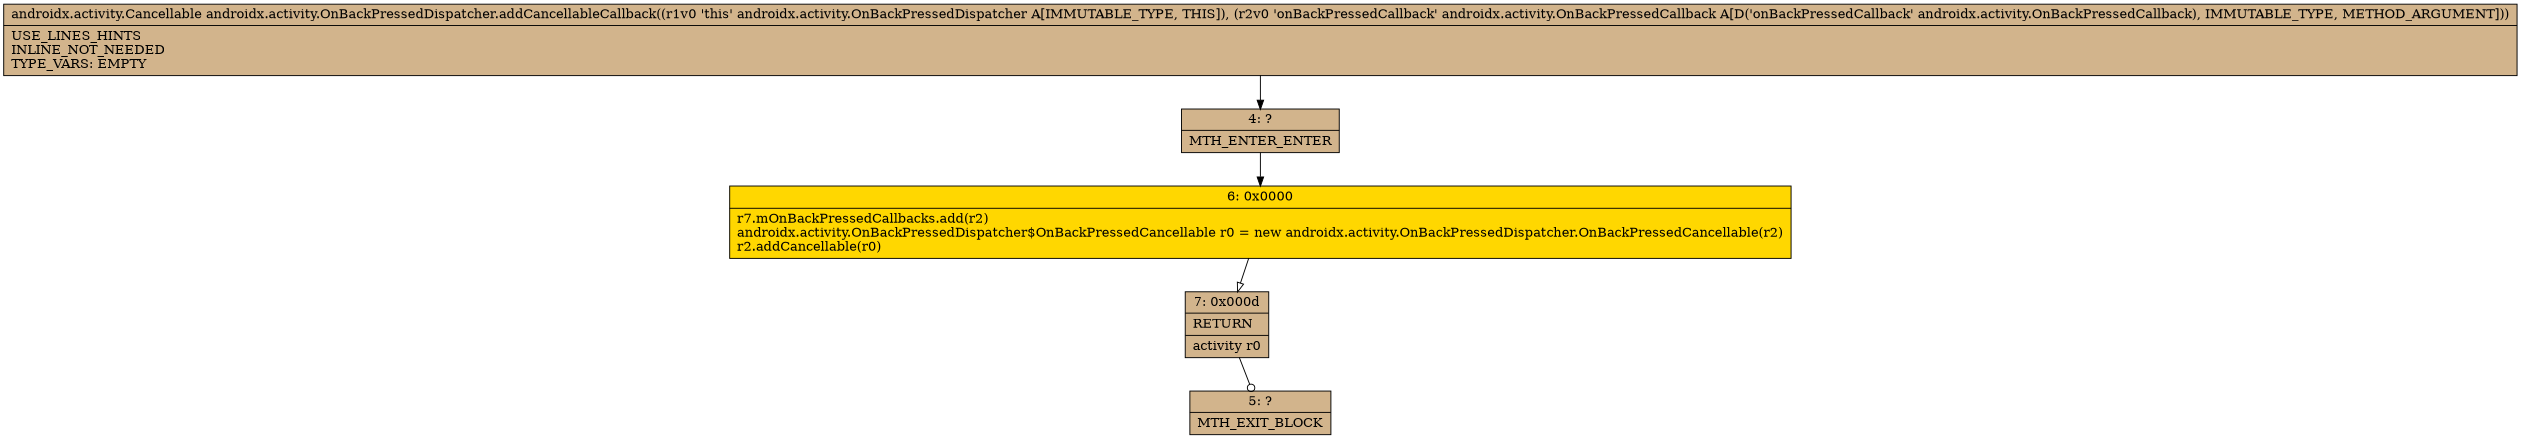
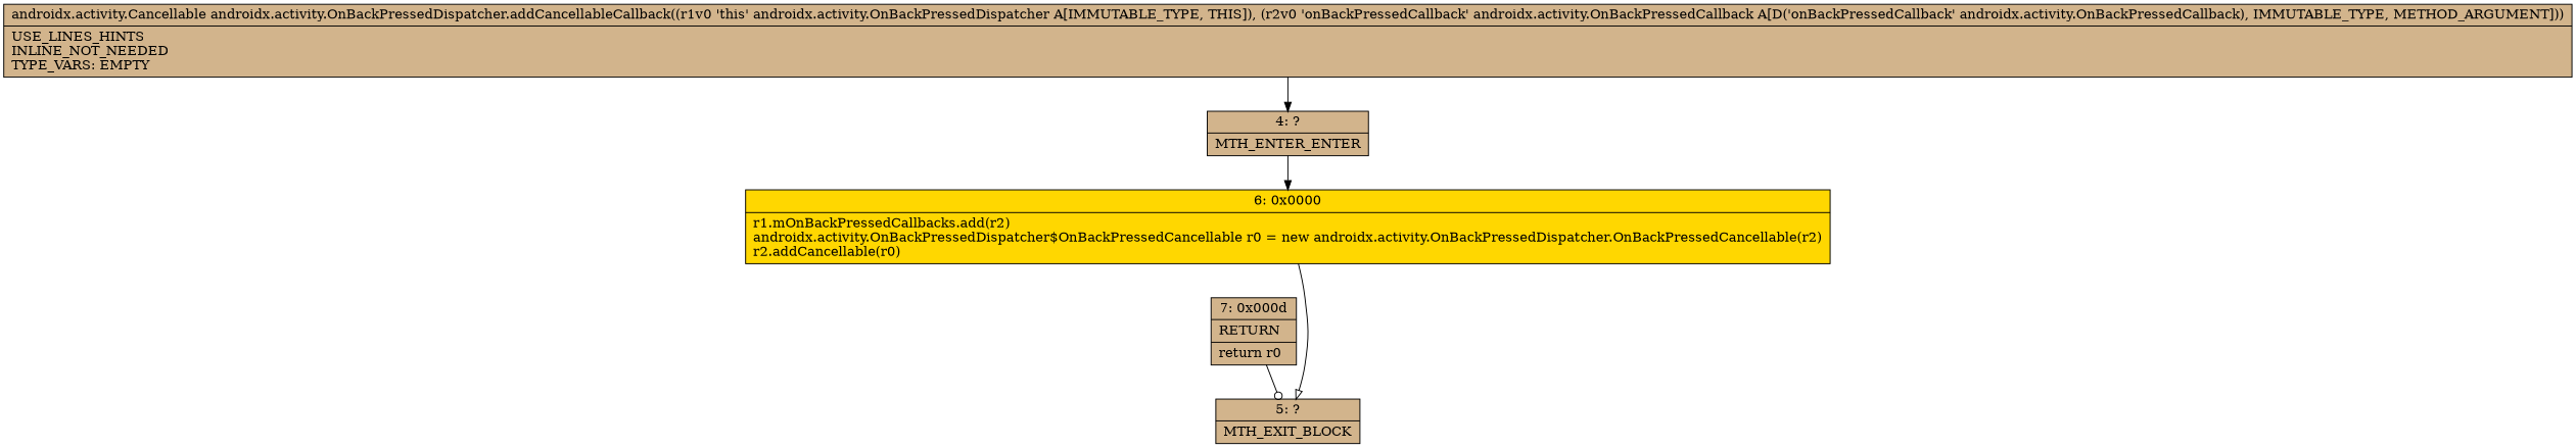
  digraph {
    node [fillcolor=tan shape=record style=filled]
    edge [arrowhead=normal]
    n1 [label="{4\:\ ?|MTH_ENTER_ENTER\l}"]
-   n2 [fillcolor=gold label="{6\:\ 0x0000|r7.mOnBackPressedCallbacks.add(r2)\landroidx.activity.OnBackPressedDispatcher$OnBackPressedCancellable r0 = new androidx.activity.OnBackPressedDispatcher.OnBackPressedCancellable(r2)\lr2.addCancellable(r0)\l}"]
-   n3 [label="{7\:\ 0x000d|RETURN\l|activity r0\l}"]
+   n2 [fillcolor=gold label="{6\:\ 0x0000|r1.mOnBackPressedCallbacks.add(r2)\landroidx.activity.OnBackPressedDispatcher$OnBackPressedCancellable r0 = new androidx.activity.OnBackPressedDispatcher.OnBackPressedCancellable(r2)\lr2.addCancellable(r0)\l}"]
+   n3 [label="{7\:\ 0x000d|RETURN\l|return r0\l}"]
    n4 [label="{5\:\ ?|MTH_EXIT_BLOCK\l}"]
    n5 [label="{androidx.activity.Cancellable androidx.activity.OnBackPressedDispatcher.addCancellableCallback((r1v0 'this' androidx.activity.OnBackPressedDispatcher A[IMMUTABLE_TYPE, THIS]), (r2v0 'onBackPressedCallback' androidx.activity.OnBackPressedCallback A[D('onBackPressedCallback' androidx.activity.OnBackPressedCallback), IMMUTABLE_TYPE, METHOD_ARGUMENT]))  | USE_LINES_HINTS\lINLINE_NOT_NEEDED\lTYPE_VARS: EMPTY\l}"]
    n1 -> n2
-   n2 -> n3 [arrowhead=onormal]
+   n2 -> n4 [arrowhead=onormal]
    n3 -> n4 [arrowhead=odot]
    n5 -> n1
  }
